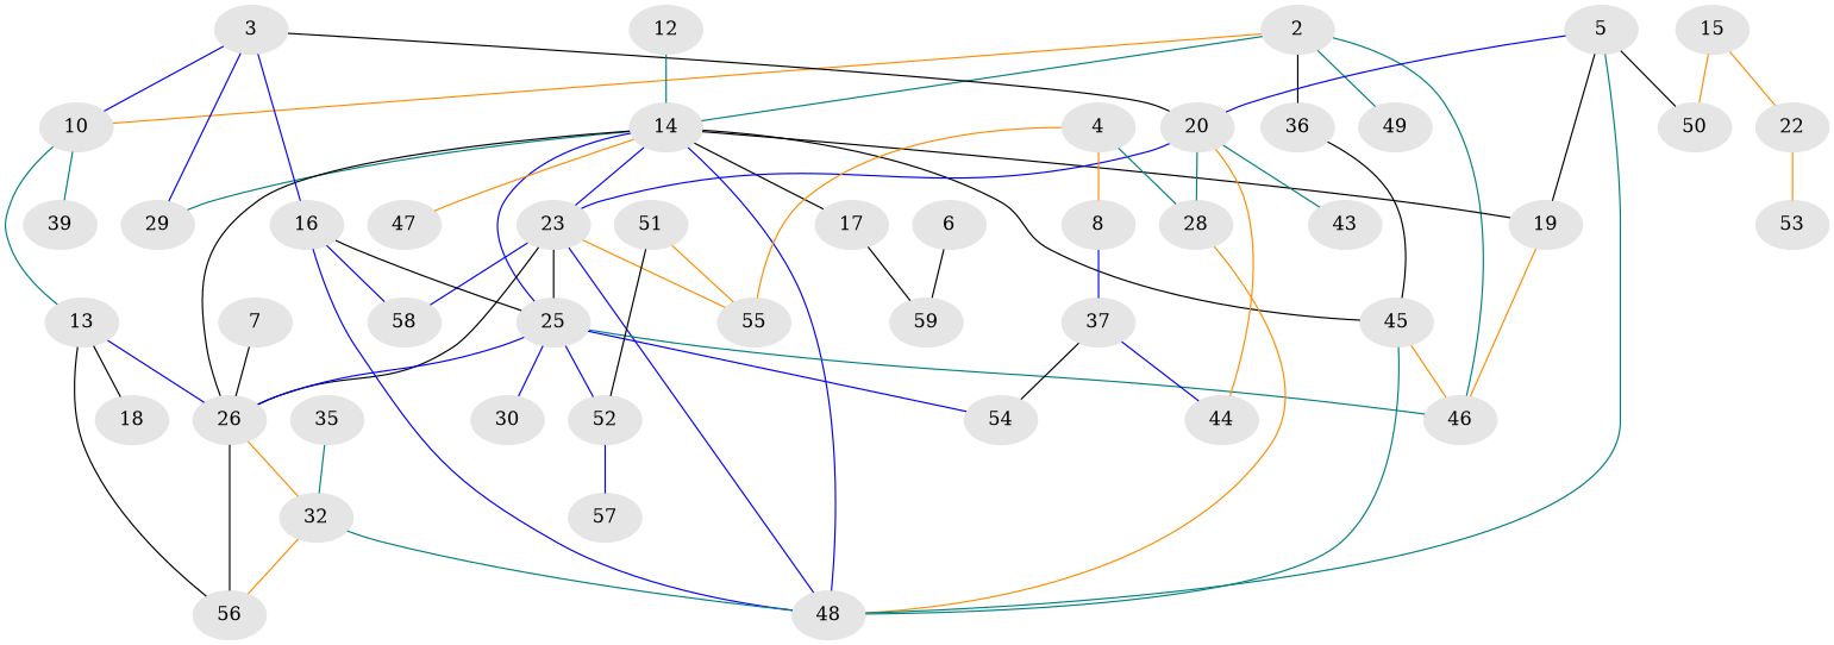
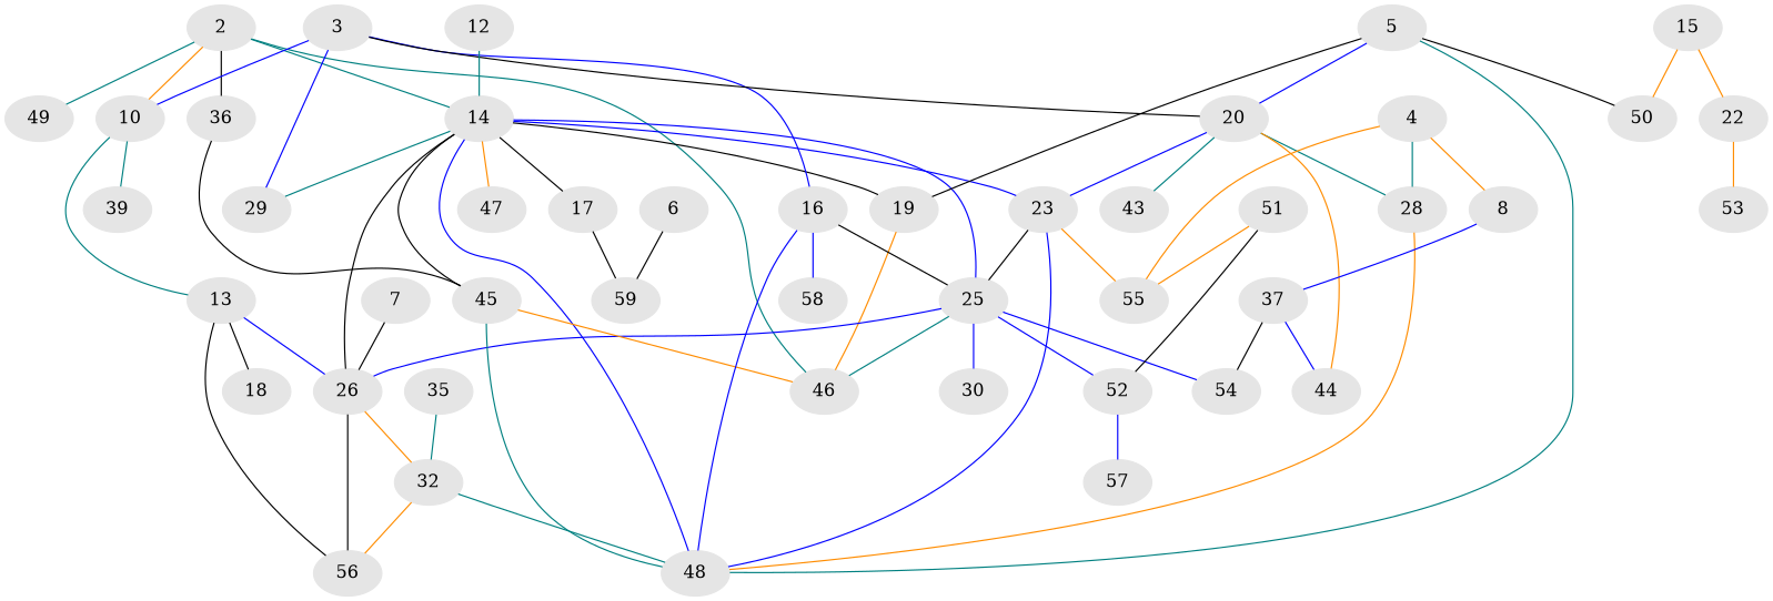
  graph {
    node [color=gray90 style=filled]
    edge [color=black weight=1.0]
    2
    10
    14
    36
    46
    49
    13
    39
    29
    19
    48
    26
    17
    23
    25
    45
    47
    3
    16
    20
    58
    28
    43
    44
    4
    8
    55
    37
    5
    50
    6
    59
    7
    56
    n35 [label=32]
    54
    18
    12
    30
    52
    15
    22
    53
    57
    35
    51
    2 -- 10 [color=darkorange]
    2 -- 14 [color=teal]
    2 -- 36
    2 -- 46 [color=teal]
    2 -- 49 [color=teal]
    10 -- 13 [color=teal]
    10 -- 39 [color=teal]
    14 -- 29 [color=teal]
    14 -- 19
    14 -- 48 [color=blue]
    14 -- 26
    14 -- 17
    14 -- 23 [color=blue]
    14 -- 25 [color=blue]
    14 -- 45
    14 -- 47 [color=darkorange]
    36 -- 45
    13 -- 26 [color=blue]
    13 -- 56
    13 -- 18
    19 -- 46 [color=darkorange]
    26 -- 56
    26 -- n35 [color=darkorange]
    17 -- 59
    23 -- 48 [color=blue]
-   23 -- 26 [weight=2.0]
    23 -- 25 [weight=2.0]
-   23 -- 58 [color=blue]
    23 -- 55 [color=darkorange]
    25 -- 46 [color=teal]
    25 -- 26 [color=blue]
    25 -- 54 [color=blue]
    25 -- 30 [color=blue]
    25 -- 52 [color=blue]
    45 -- 46 [color=darkorange]
    45 -- 48 [color=teal]
    3 -- 10 [color=blue]
    3 -- 29 [color=blue]
    3 -- 16 [color=blue]
    3 -- 20
    16 -- 48 [color=blue]
    16 -- 25
    16 -- 58 [color=blue]
    20 -- 23 [color=blue]
    20 -- 28 [color=teal]
    20 -- 43 [color=teal]
    20 -- 44 [color=darkorange]
    28 -- 48 [color=darkorange]
    4 -- 28 [color=teal]
    4 -- 8 [color=darkorange]
    4 -- 55 [color=darkorange]
    8 -- 37 [color=blue]
    37 -- 44 [color=blue]
    37 -- 54
    5 -- 19
    5 -- 48 [color=teal]
    5 -- 20 [color=blue]
    5 -- 50
    6 -- 59
    7 -- 26
    n35 -- 48 [color=teal]
    n35 -- 56 [color=darkorange]
    12 -- 14 [color=teal]
    52 -- 57 [color=blue]
    15 -- 50 [color=darkorange]
    15 -- 22 [color=darkorange]
    22 -- 53 [color=darkorange]
    35 -- n35 [color=teal]
    51 -- 55 [color=darkorange]
    51 -- 52
  }
